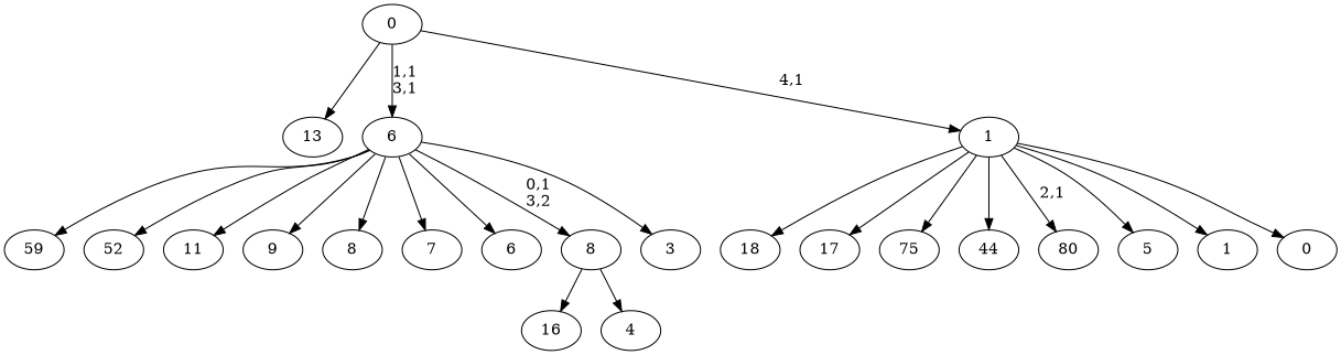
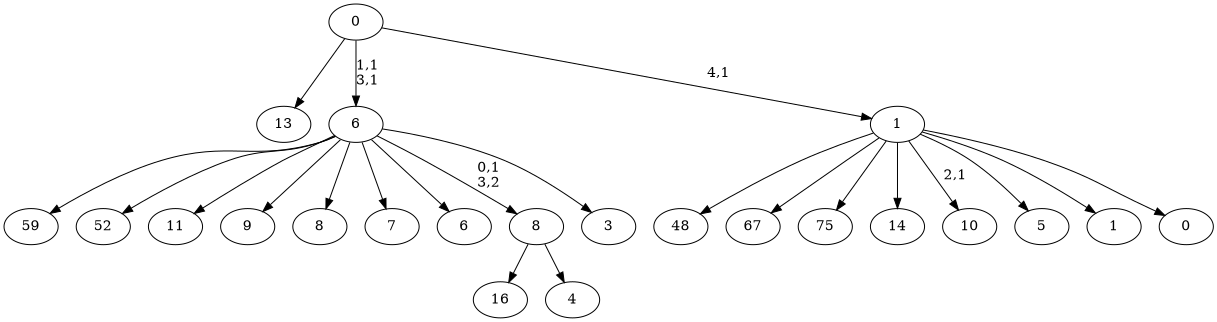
  digraph {
    n1 [label=59]
-   n2 [label=18]
-   n3 [label=17]
+   n2 [label=48]
+   n3 [label=67]
    n4 [label=16]
    n5 [label=75]
-   n6 [label=44]
+   n6 [label=14]
    n7 [label=13]
    n8 [label=52]
    n9 [label=11]
-   n10 [label=80]
+   n10 [label=10]
    n11 [label=9]
    n12 [label=8]
    n13 [label=7]
    n14 [label=6]
    n15 [label=5]
    n16 [label=4]
    8
    n18 [label=3]
    6
    n20 [label=1]
    n21 [label=0]
    1
    0
    8 -> n4
    8 -> n16
    6 -> n1
    6 -> n8
    6 -> n9
    6 -> n11
    6 -> n12
    6 -> n13
    6 -> n14
    6 -> 8 [label="0,1\n3,2"]
    6 -> n18
    1 -> n2
    1 -> n3
    1 -> n5
    1 -> n6
    1 -> n10 [label="2,1"]
    1 -> n15
    1 -> n20
    1 -> n21
    0 -> n7
    0 -> 6 [label="1,1\n3,1"]
    0 -> 1 [label="4,1"]
  }
